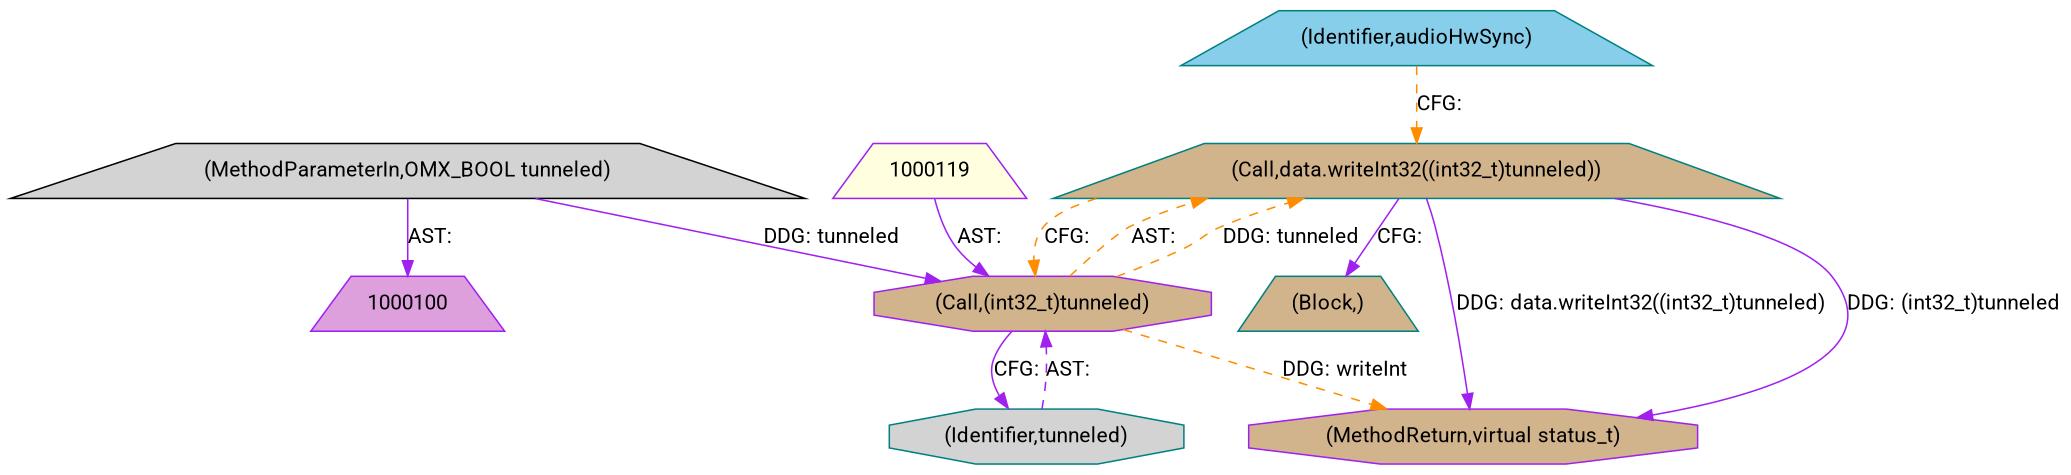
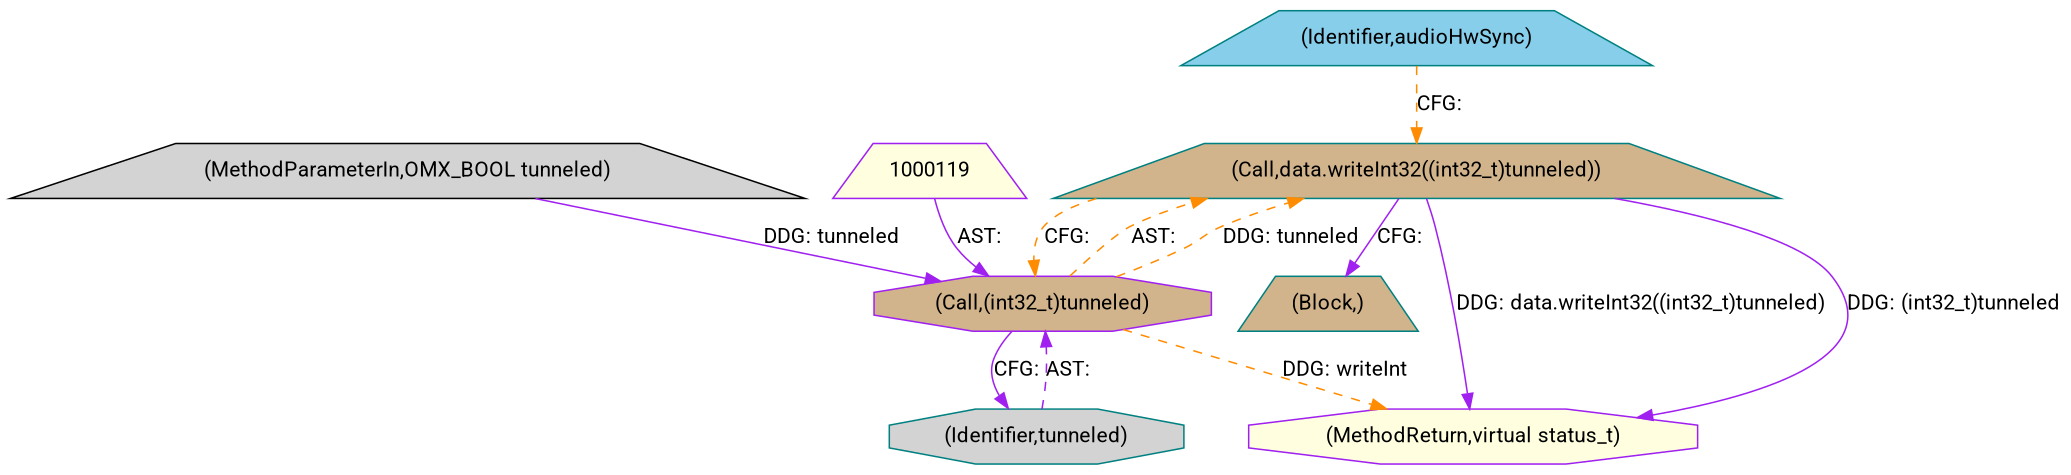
  digraph {
    fontname=Roboto
    node [color=teal fillcolor=tan fontname=Roboto shape=trapezium style=filled]
    edge [color=purple fontname=Roboto style=solid]
    n1 [label="(Call,data.writeInt32((int32_t)tunneled))"]
    n2 [color=purple label="(Call,(int32_t)tunneled)" shape=octagon]
    n3 [label="(Block,)"]
-   n4 [color=purple label="(MethodReturn,virtual status_t)" shape=octagon]
+   n4 [color=purple fillcolor=lightyellow label="(MethodReturn,virtual status_t)" shape=octagon]
    n5 [fillcolor=lightgrey label="(Identifier,tunneled)" shape=octagon]
    n6 [color=black fillcolor=lightgrey label="(MethodParameterIn,OMX_BOOL tunneled)"]
-   1000100 [color=purple fillcolor=plum]
    n8 [fillcolor=skyblue label="(Identifier,audioHwSync)"]
    1000119 [color=purple fillcolor=lightyellow]
    n1 -> n2 [color=darkorange label="CFG: " style=dashed]
    n1 -> n3 [label="CFG: "]
    n1 -> n4 [label="DDG: data.writeInt32((int32_t)tunneled)"]
    n1 -> n4 [label="DDG: (int32_t)tunneled"]
    n2 -> n1 [color=darkorange label="AST: " style=dashed]
    n2 -> n1 [color=darkorange label="DDG: tunneled" style=dashed]
    n2 -> n4 [color=darkorange label="DDG: writeInt" style=dashed]
    n2 -> n5 [label="CFG: "]
    n5 -> n2 [label="AST: " style=dashed]
    n6 -> n2 [label="DDG: tunneled"]
-   n6 -> 1000100 [label="AST: "]
    n8 -> n1 [color=darkorange label="CFG: " style=dashed]
    1000119 -> n2 [label="AST: "]
  }
